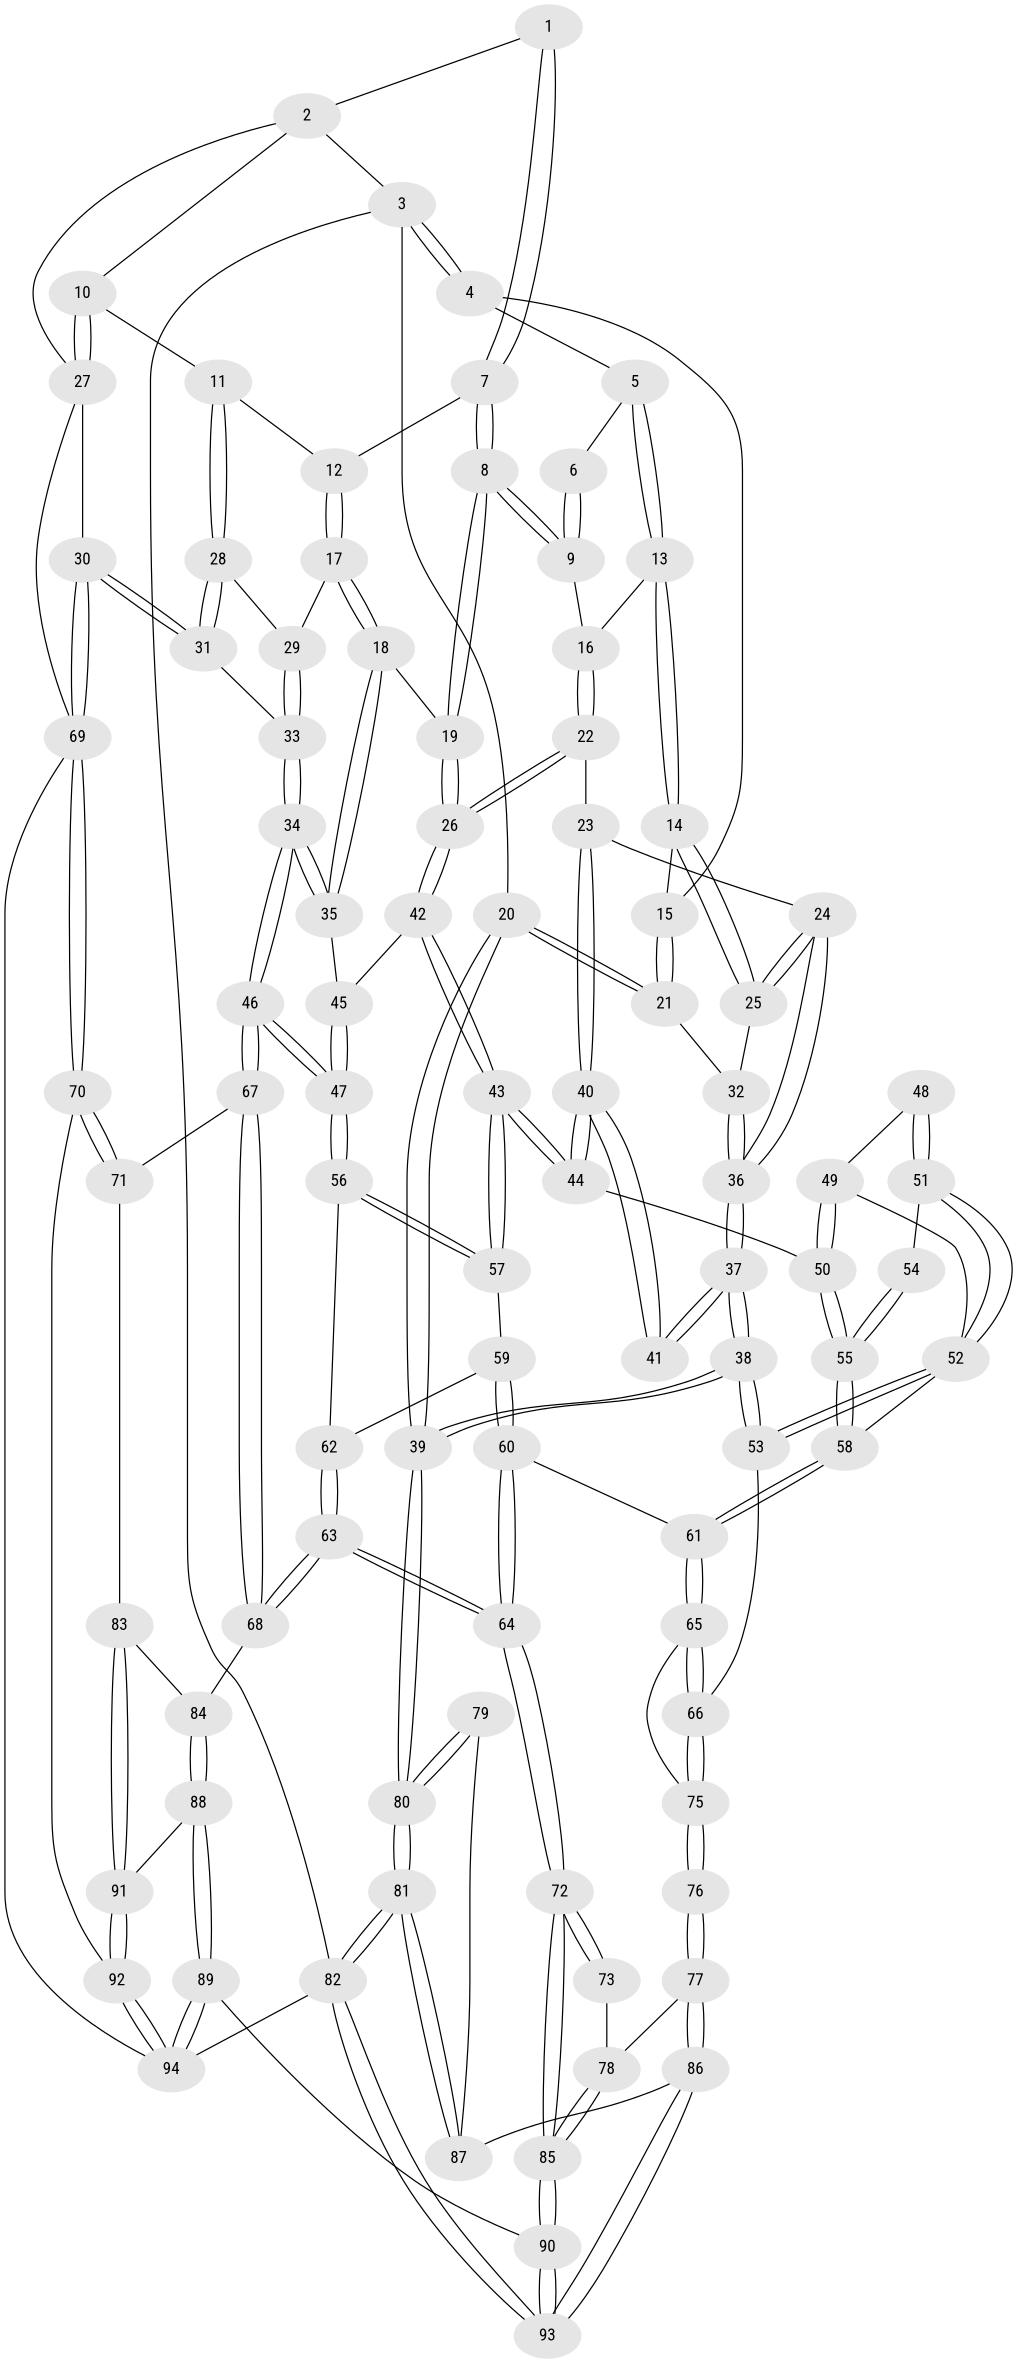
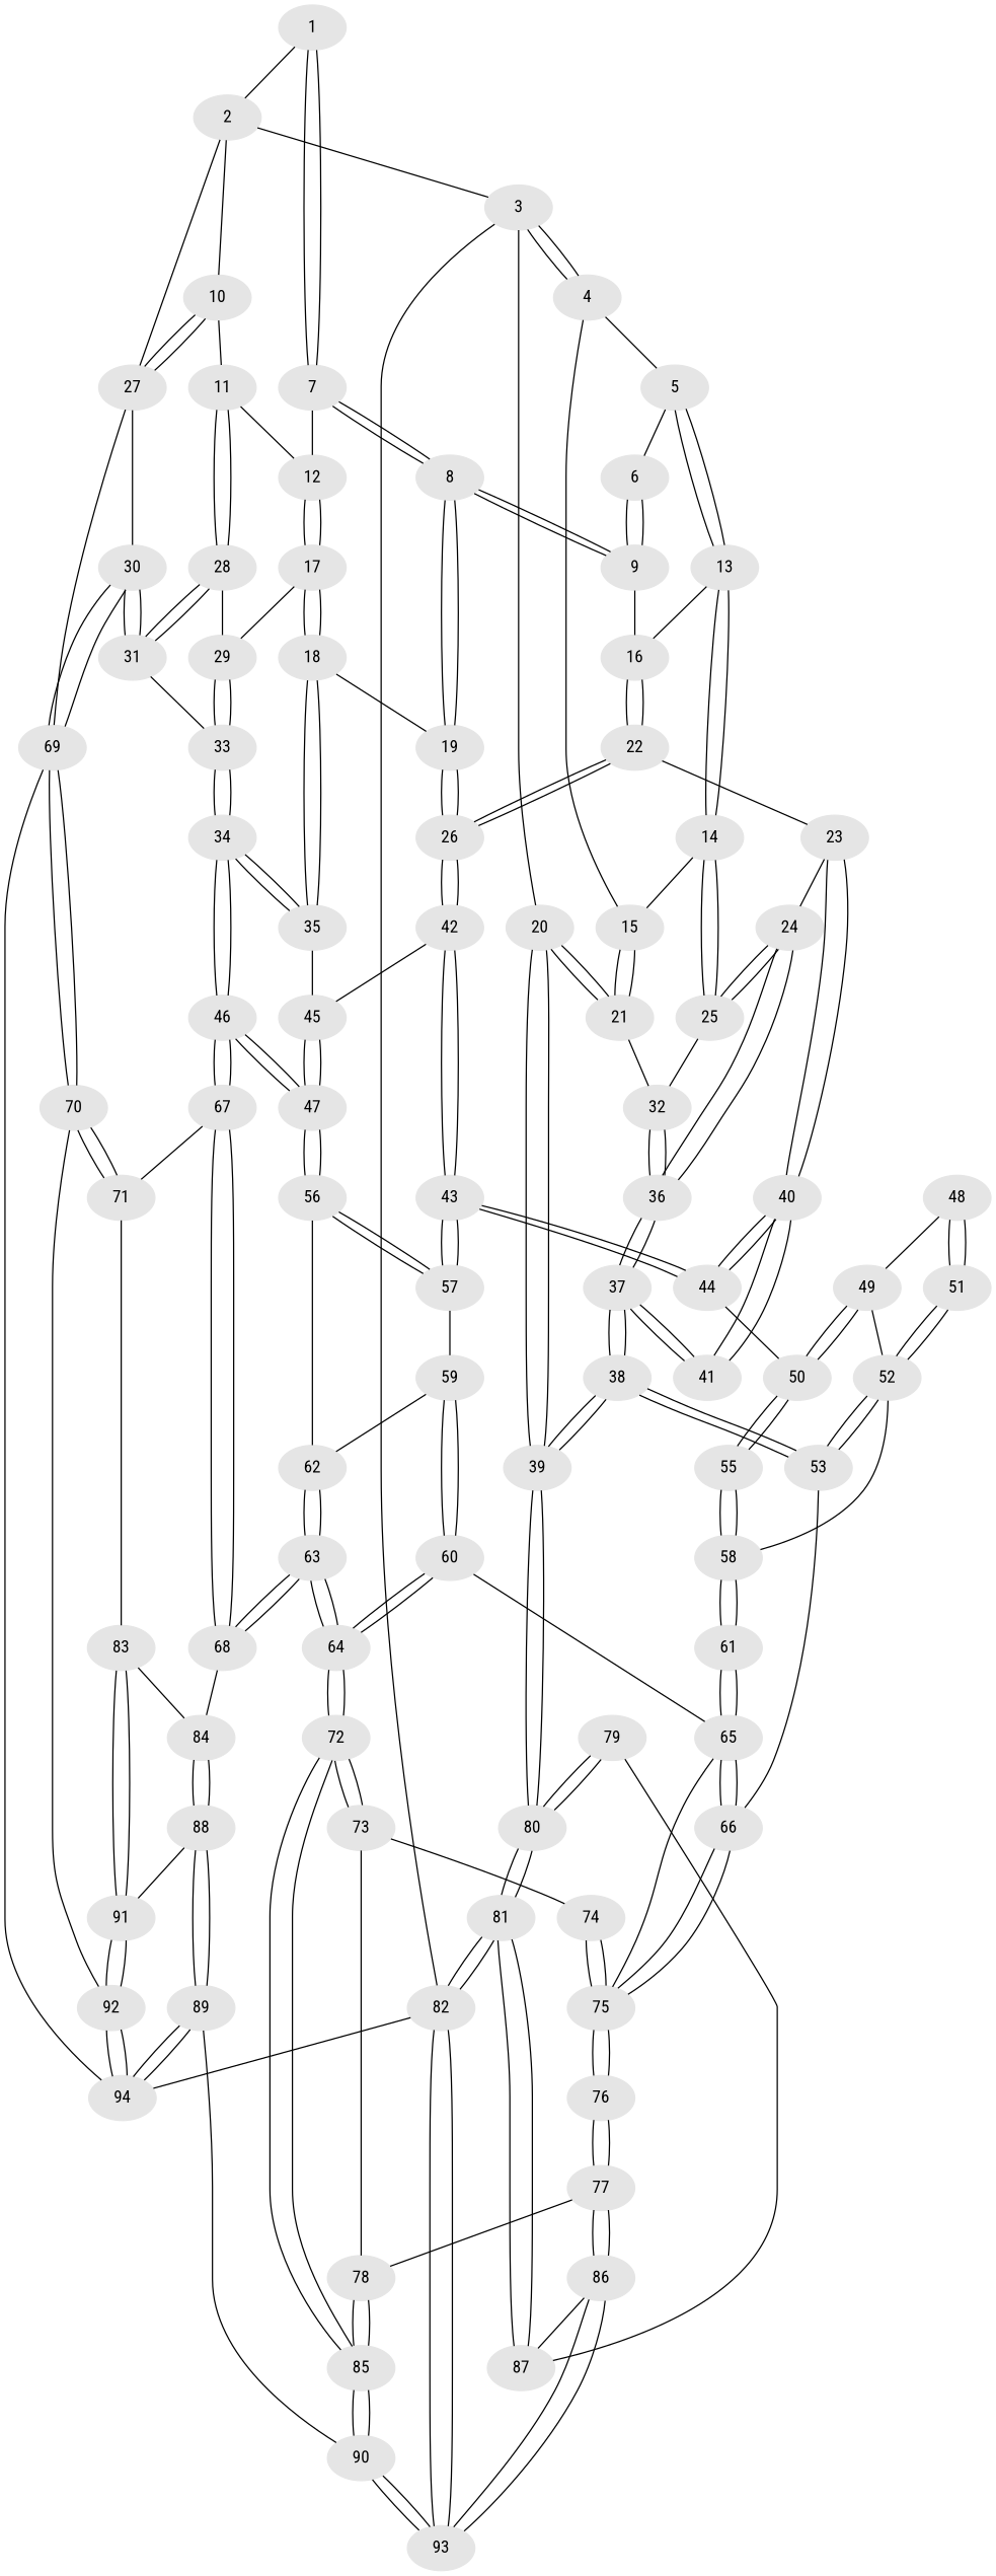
  graph {
    fontname="Roboto Condensed"
    node [color=gray90 fontname="Roboto Condensed" style=filled]
    edge [fontname="Roboto Condensed"]
    1
    2
    7
    3
    10
    27
    8
    12
    4
    20
    82
    11
    30
    69
    5
    15
    21
    39
    94
    93
    6
    13
    9
    16
    14
    19
    17
    26
    22
    28
    29
    31
    18
    25
    32
    23
    35
    33
    45
    42
    80
    36
    24
    40
    41
    44
    37
    43
    70
    34
    46
    47
    67
    38
    53
    66
    81
    50
    57
    59
    55
    56
    68
    71
    62
    48
    49
    51
    52
-   54
    58
    61
    75
    63
    60
    65
    64
    72
    84
    73
    85
+   74
    76
    83
    88
    92
    91
    78
    90
    77
    86
    79
    87
    89
    1 -- 2
    1 -- 7
    1 -- 7
    2 -- 3
    2 -- 10
    2 -- 27
    7 -- 8
    7 -- 8
    7 -- 12
    3 -- 4
    3 -- 4
    3 -- 20
    3 -- 82
    10 -- 27
    10 -- 27
    10 -- 11
    27 -- 30
    27 -- 69
    8 -- 9
    8 -- 9
    8 -- 19
    8 -- 19
    12 -- 17
    12 -- 17
    4 -- 5
    4 -- 15
    20 -- 21
    20 -- 21
    20 -- 39
    20 -- 39
    82 -- 94
    82 -- 93
    82 -- 93
    11 -- 12
    11 -- 28
    11 -- 28
    30 -- 69
    30 -- 69
    30 -- 31
    30 -- 31
    69 -- 94
    69 -- 70
    69 -- 70
    5 -- 6
    5 -- 13
    5 -- 13
    15 -- 21
    15 -- 21
    21 -- 32
    39 -- 80
    39 -- 80
    6 -- 9
    6 -- 9
    13 -- 16
    13 -- 14
    13 -- 14
    9 -- 16
    16 -- 22
    16 -- 22
    14 -- 15
    14 -- 25
    14 -- 25
    19 -- 26
    19 -- 26
    17 -- 29
    17 -- 18
    17 -- 18
    26 -- 42
    26 -- 42
    22 -- 26
    22 -- 26
    22 -- 23
    28 -- 29
    28 -- 31
    28 -- 31
    29 -- 33
    29 -- 33
    31 -- 33
    18 -- 19
    18 -- 35
    18 -- 35
    25 -- 32
    32 -- 36
    32 -- 36
    23 -- 24
    23 -- 40
    23 -- 40
    35 -- 45
    33 -- 34
    33 -- 34
    45 -- 47
    45 -- 47
    42 -- 45
    42 -- 43
    42 -- 43
    80 -- 81
    80 -- 81
    36 -- 37
    36 -- 37
    24 -- 25
    24 -- 25
    24 -- 36
    24 -- 36
    40 -- 41
    40 -- 41
    40 -- 44
    40 -- 44
    44 -- 50
    37 -- 41
    37 -- 41
    37 -- 38
    37 -- 38
    43 -- 44
    43 -- 44
    43 -- 57
    43 -- 57
    70 -- 71
    70 -- 71
    70 -- 92
    34 -- 35
    34 -- 35
    34 -- 46
    34 -- 46
    46 -- 47
    46 -- 47
    46 -- 67
    46 -- 67
    47 -- 56
    47 -- 56
    67 -- 68
    67 -- 68
    67 -- 71
    38 -- 39
    38 -- 39
    38 -- 53
    38 -- 53
    53 -- 66
    66 -- 75
    66 -- 75
    81 -- 82
    81 -- 82
    81 -- 87
    81 -- 87
    50 -- 55
    50 -- 55
    57 -- 59
    59 -- 62
    59 -- 60
    59 -- 60
    55 -- 58
    55 -- 58
    56 -- 57
    56 -- 57
    56 -- 62
    68 -- 84
    71 -- 83
    62 -- 63
    62 -- 63
    48 -- 49
    48 -- 51
    48 -- 51
    49 -- 50
    49 -- 50
    49 -- 52
    51 -- 52
    51 -- 52
-   51 -- 54
    52 -- 53
    52 -- 53
    52 -- 58
-   54 -- 55
-   54 -- 55
    58 -- 61
    58 -- 61
    61 -- 65
    61 -- 65
    75 -- 76
    75 -- 76
    63 -- 68
    63 -- 68
    63 -- 64
    63 -- 64
-   60 -- 61
+   60 -- 65
    60 -- 64
    60 -- 64
    65 -- 66
    65 -- 66
    65 -- 75
    64 -- 72
    64 -- 72
    72 -- 73
    72 -- 73
    72 -- 85
    72 -- 85
    84 -- 88
    84 -- 88
+   73 -- 74
    73 -- 78
    85 -- 90
    85 -- 90
+   74 -- 75
+   74 -- 75
    76 -- 77
    76 -- 77
    83 -- 84
    83 -- 91
    83 -- 91
    88 -- 91
    88 -- 89
    88 -- 89
    92 -- 94
    92 -- 94
    91 -- 92
    91 -- 92
    78 -- 85
    78 -- 85
    90 -- 93
    90 -- 93
    77 -- 78
    77 -- 86
    77 -- 86
    86 -- 93
    86 -- 93
    86 -- 87
    79 -- 80
    79 -- 80
    79 -- 87
    89 -- 94
    89 -- 94
    89 -- 90
  }
